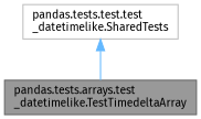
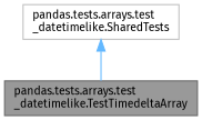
  digraph {
    fontname="Fira Sans"
    node [fontname="Fira Sans" fontsize=10 shape=box style=filled]
    n1 [color=gray40 fillcolor=grey60 fontcolor=black height=0.2 label="pandas.tests.arrays.test\l_datetimelike.TestTimedeltaArray" width=0.4]
-   n2 [color=grey75 fillcolor=white height=0.2 label="pandas.tests.test.test\l_datetimelike.SharedTests" width=0.4]
+   n2 [color=grey75 fillcolor=white height=0.2 label="pandas.tests.arrays.test\l_datetimelike.SharedTests" width=0.4]
    n2 -> n1 [color=steelblue1 dir=back fontname="Fira Sans" fontsize=10 labelfontname=Helvetica labelfontsize=10 style=solid]
  }
